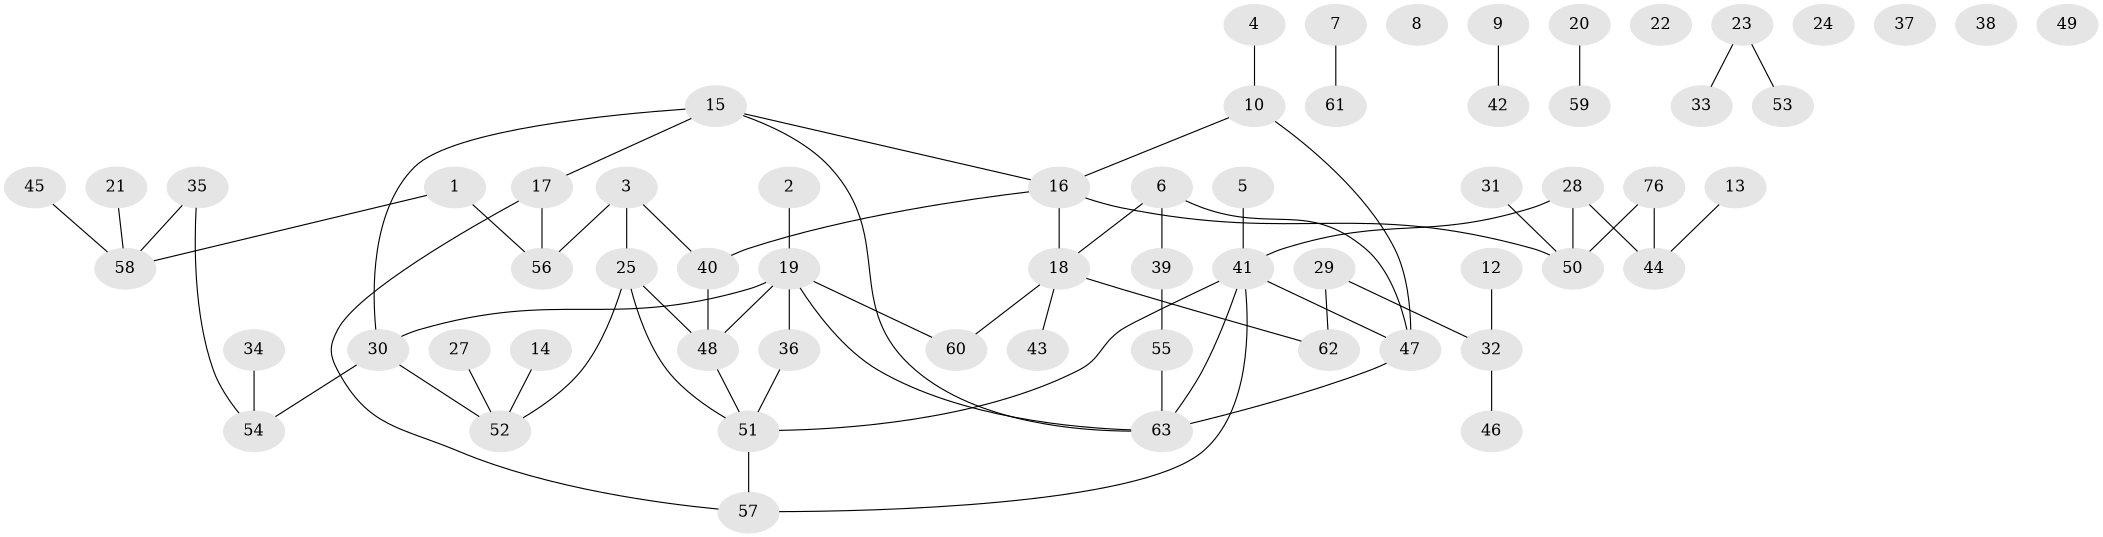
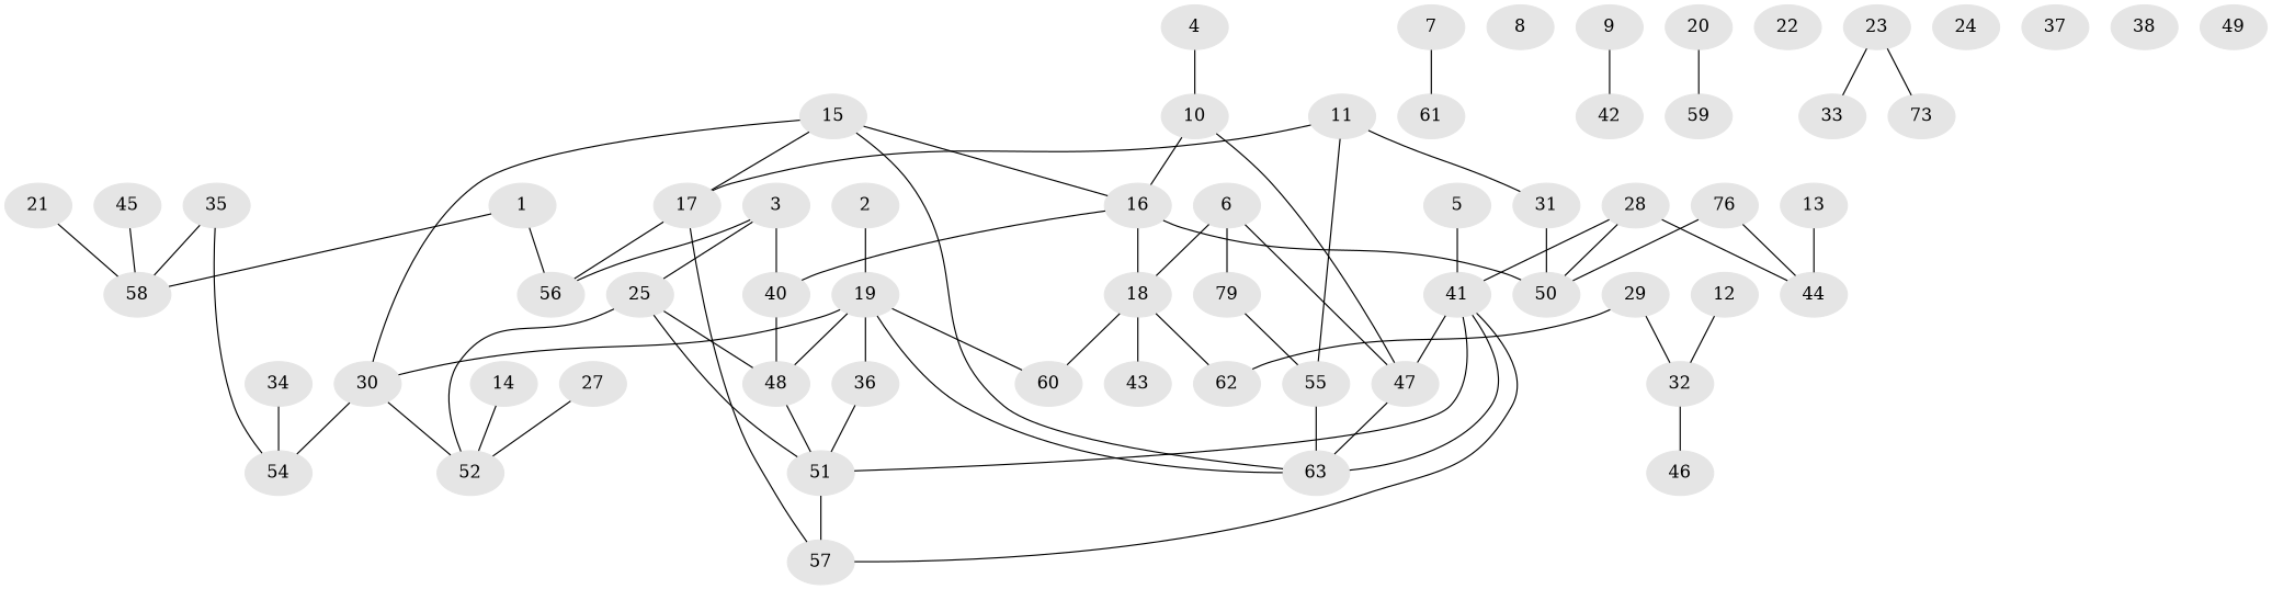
  graph {
    node [color=gray90 style=filled]
    1
    58
    56
    40
    48
    2
    19
    30
    63
    60
    36
    3
    25
    52
    51
    4
    10
    47
    16
    5
    41
    57
    6
    18
-   39
+   39 [label=79]
    43
    62
    55
    7
    61
    8
    9
    42
    50
+   11
    17
    31
    12
    32
    20
    59
    46
    13
    44
    14
    15
    54
    21
    22
    23
    33
-   53
+   53 [label=73]
    24
    n54 [label=76]
    27
    34
    28
    29
    35
    37
    38
    45
    49
    1 -- 58
    1 -- 56
    40 -- 48
    48 -- 51
    2 -- 19
    19 -- 48
    19 -- 30
    19 -- 63
    19 -- 60
    19 -- 36
    30 -- 52
    30 -- 54
    36 -- 51
    3 -- 56
    3 -- 40
    3 -- 25
    25 -- 48
    25 -- 52
    25 -- 51
    51 -- 57
    4 -- 10
    10 -- 47
    10 -- 16
    47 -- 63
    16 -- 40
    16 -- 18
    16 -- 50
    5 -- 41
    41 -- 63
    41 -- 51
    41 -- 47
    41 -- 57
    6 -- 47
    6 -- 18
    6 -- 39
    18 -- 60
    18 -- 43
    18 -- 62
    39 -- 55
    55 -- 63
    7 -- 61
    9 -- 42
+   11 -- 55
+   11 -- 17
+   11 -- 31
    17 -- 56
    17 -- 57
    31 -- 50
    12 -- 32
    32 -- 46
    20 -- 59
    13 -- 44
    14 -- 52
    15 -- 30
    15 -- 63
    15 -- 16
    15 -- 17
    21 -- 58
    23 -- 33
    23 -- 53
    n54 -- 50
    n54 -- 44
    27 -- 52
    34 -- 54
    28 -- 41
    28 -- 50
    28 -- 44
    29 -- 62
    29 -- 32
    35 -- 58
    35 -- 54
    45 -- 58
  }
